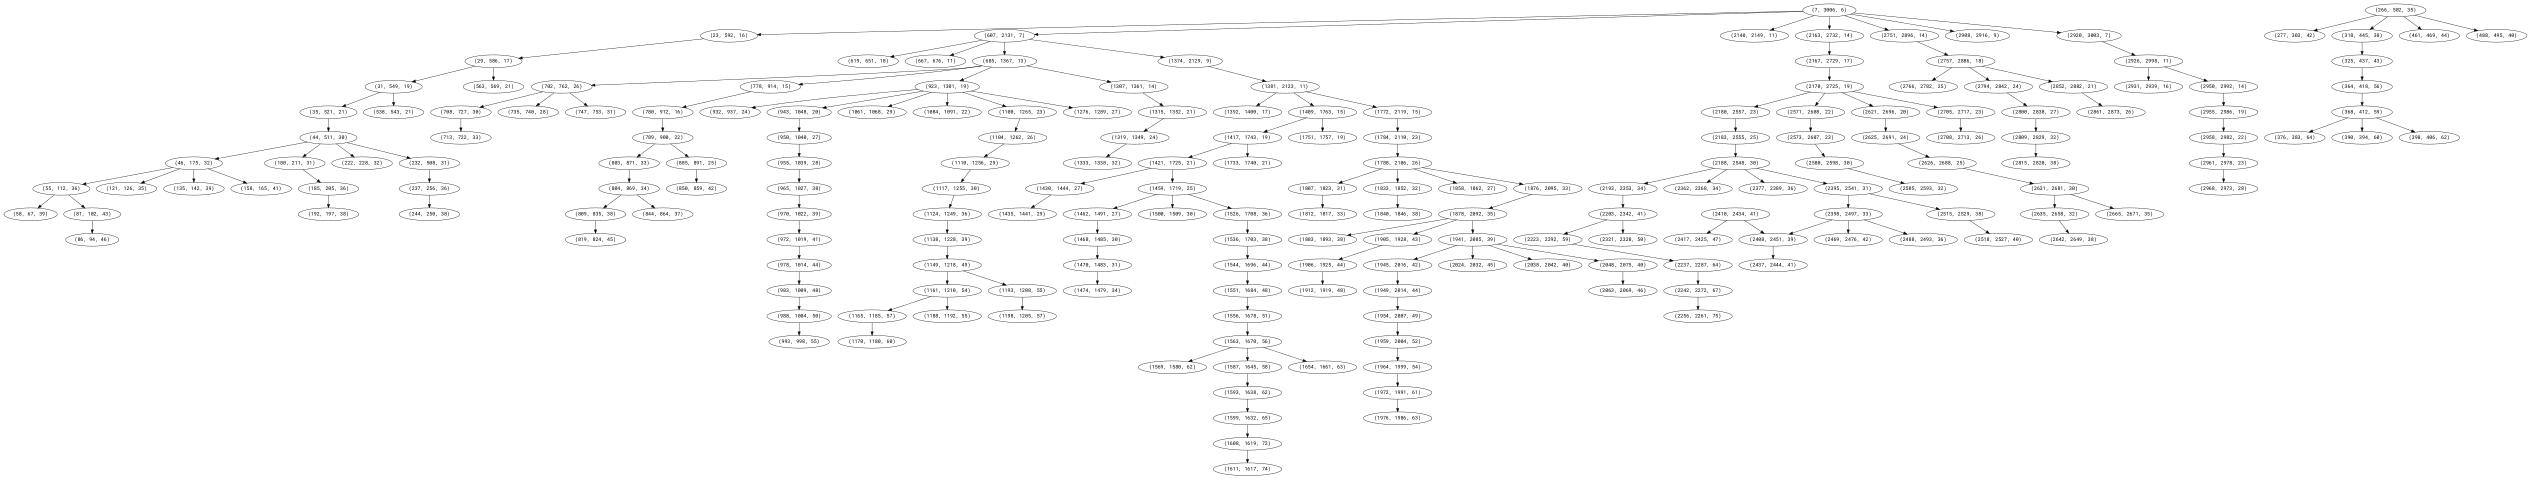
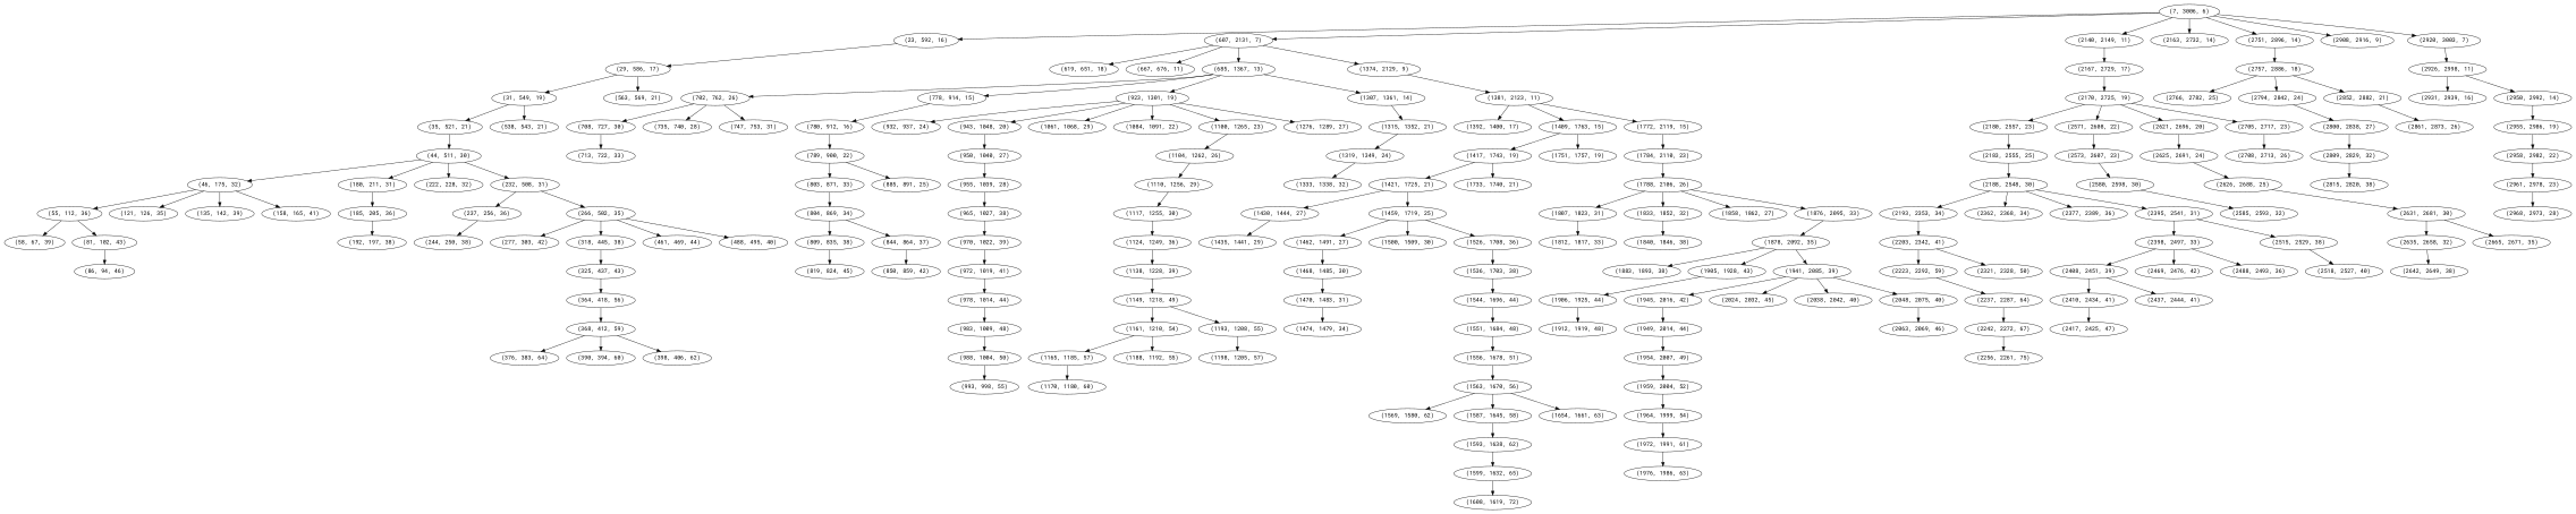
  digraph {
    fontname="Roboto Mono"
    node [fontname="Roboto Mono"]
    edge [fontname="Roboto Mono"]
    "(7, 3006, 6)"
    "(23, 592, 16)"
    "(607, 2131, 7)"
    "(2140, 2149, 11)"
    "(2163, 2732, 14)"
    "(2751, 2896, 14)"
    "(2908, 2916, 9)"
    "(2920, 3003, 7)"
    "(29, 586, 17)"
    "(619, 651, 18)"
    "(667, 676, 11)"
    "(685, 1367, 13)"
    "(1374, 2129, 9)"
    "(2167, 2729, 17)"
    "(2757, 2886, 18)"
    "(2926, 2998, 11)"
    "(31, 549, 19)"
    "(563, 569, 21)"
    "(35, 521, 21)"
    "(538, 543, 21)"
    "(44, 511, 30)"
    "(46, 175, 32)"
    "(180, 211, 31)"
    "(222, 228, 32)"
    "(232, 508, 31)"
    "(55, 112, 36)"
    "(121, 126, 35)"
    "(135, 142, 39)"
    "(158, 165, 41)"
    "(185, 205, 36)"
    "(237, 256, 36)"
    "(266, 502, 35)"
    "(58, 67, 39)"
    "(81, 102, 43)"
    "(86, 94, 46)"
    "(192, 197, 38)"
    "(244, 250, 38)"
    "(277, 303, 42)"
    "(318, 445, 38)"
    "(461, 469, 44)"
    "(488, 495, 40)"
    "(325, 437, 43)"
    "(364, 418, 56)"
    "(368, 412, 59)"
    "(376, 383, 64)"
    "(390, 394, 60)"
    "(398, 406, 62)"
    "(702, 762, 26)"
    "(778, 914, 15)"
    "(923, 1301, 19)"
    "(1307, 1361, 14)"
    "(1381, 2123, 11)"
    "(708, 727, 30)"
    "(735, 740, 28)"
    "(747, 753, 31)"
    "(780, 912, 16)"
    "(932, 937, 24)"
    "(943, 1048, 20)"
    "(1061, 1068, 29)"
    "(1084, 1091, 22)"
    "(1100, 1265, 23)"
    "(1276, 1289, 27)"
    "(1315, 1352, 21)"
    "(713, 722, 33)"
    "(789, 900, 22)"
    "(803, 871, 33)"
    "(885, 891, 25)"
    "(804, 869, 34)"
    "(809, 835, 38)"
    "(844, 864, 37)"
    "(819, 824, 45)"
    "(850, 859, 42)"
    "(950, 1040, 27)"
    "(1104, 1262, 26)"
    "(955, 1039, 28)"
    "(965, 1027, 38)"
    "(970, 1022, 39)"
    "(972, 1019, 41)"
    "(978, 1014, 44)"
    "(983, 1009, 48)"
    "(988, 1004, 50)"
    "(993, 998, 55)"
    "(1110, 1256, 29)"
    "(1117, 1255, 30)"
    "(1124, 1249, 36)"
    "(1138, 1228, 39)"
    "(1149, 1218, 49)"
    "(1161, 1210, 54)"
    "(1193, 1208, 55)"
    "(1165, 1185, 57)"
    "(1188, 1192, 55)"
    "(1170, 1180, 60)"
    "(1198, 1205, 57)"
    "(1319, 1349, 24)"
    "(1333, 1338, 32)"
    "(1392, 1400, 17)"
    "(1409, 1763, 15)"
    "(1772, 2119, 15)"
    "(1417, 1743, 19)"
    "(1751, 1757, 19)"
    "(1784, 2110, 23)"
    "(1421, 1725, 21)"
    "(1733, 1740, 21)"
    "(1430, 1444, 27)"
    "(1459, 1719, 25)"
    "(1435, 1441, 29)"
    "(1462, 1491, 27)"
    "(1500, 1509, 30)"
    "(1526, 1708, 36)"
    "(1468, 1485, 30)"
    "(1536, 1703, 38)"
    "(1470, 1483, 31)"
    "(1474, 1479, 34)"
    "(1544, 1696, 44)"
    "(1551, 1684, 48)"
    "(1556, 1678, 51)"
    "(1563, 1670, 56)"
    "(1569, 1580, 62)"
    "(1587, 1645, 58)"
    "(1654, 1661, 63)"
    "(1593, 1638, 62)"
    "(1599, 1632, 65)"
    "(1608, 1619, 72)"
-   "(1611, 1617, 74)"
    "(1788, 2106, 26)"
    "(1807, 1823, 31)"
    "(1833, 1852, 32)"
    "(1858, 1862, 27)"
    "(1876, 2095, 33)"
    "(1812, 1817, 33)"
    "(1840, 1846, 38)"
    "(1878, 2092, 35)"
    "(1883, 1893, 38)"
    "(1905, 1928, 43)"
    "(1941, 2085, 39)"
    "(1906, 1925, 44)"
    "(1945, 2016, 42)"
    "(2024, 2032, 45)"
    "(2038, 2042, 40)"
    "(2048, 2075, 40)"
    "(1912, 1919, 48)"
    "(1949, 2014, 44)"
    "(2063, 2069, 46)"
    "(1954, 2007, 49)"
    "(1959, 2004, 52)"
    "(1964, 1999, 54)"
    "(1972, 1991, 61)"
    "(1976, 1986, 63)"
    "(2170, 2725, 19)"
    "(2180, 2557, 23)"
    "(2571, 2608, 22)"
    "(2621, 2696, 20)"
    "(2705, 2717, 23)"
    "(2183, 2555, 25)"
    "(2573, 2607, 23)"
    "(2625, 2691, 24)"
    "(2708, 2713, 26)"
    "(2188, 2548, 30)"
    "(2193, 2353, 34)"
    "(2362, 2368, 34)"
    "(2377, 2389, 36)"
    "(2395, 2541, 31)"
    "(2203, 2342, 41)"
    "(2398, 2497, 33)"
    "(2515, 2529, 38)"
    "(2223, 2292, 59)"
    "(2321, 2328, 50)"
    "(2237, 2287, 64)"
    "(2242, 2272, 67)"
    "(2256, 2261, 75)"
    "(2408, 2451, 39)"
    "(2469, 2476, 42)"
    "(2488, 2493, 36)"
    "(2518, 2527, 40)"
    "(2410, 2434, 41)"
    "(2437, 2444, 41)"
    "(2417, 2425, 47)"
    "(2580, 2598, 30)"
    "(2585, 2593, 32)"
    "(2626, 2688, 25)"
    "(2631, 2681, 30)"
    "(2635, 2658, 32)"
    "(2665, 2671, 35)"
    "(2642, 2649, 38)"
    "(2766, 2782, 25)"
    "(2794, 2842, 24)"
    "(2852, 2882, 21)"
    "(2800, 2838, 27)"
    "(2861, 2873, 26)"
    "(2809, 2829, 32)"
    "(2815, 2820, 38)"
    "(2931, 2939, 16)"
    "(2950, 2992, 14)"
    "(2955, 2986, 19)"
    "(2958, 2982, 22)"
    "(2961, 2978, 23)"
    "(2968, 2973, 28)"
    "(7, 3006, 6)" -> "(23, 592, 16)"
    "(7, 3006, 6)" -> "(607, 2131, 7)"
    "(7, 3006, 6)" -> "(2140, 2149, 11)"
    "(7, 3006, 6)" -> "(2163, 2732, 14)"
    "(7, 3006, 6)" -> "(2751, 2896, 14)"
    "(7, 3006, 6)" -> "(2908, 2916, 9)"
    "(7, 3006, 6)" -> "(2920, 3003, 7)"
    "(23, 592, 16)" -> "(29, 586, 17)"
    "(607, 2131, 7)" -> "(619, 651, 18)"
    "(607, 2131, 7)" -> "(667, 676, 11)"
    "(607, 2131, 7)" -> "(685, 1367, 13)"
    "(607, 2131, 7)" -> "(1374, 2129, 9)"
-   "(2163, 2732, 14)" -> "(2167, 2729, 17)"
+   "(2140, 2149, 11)" -> "(2167, 2729, 17)"
    "(2751, 2896, 14)" -> "(2757, 2886, 18)"
    "(2920, 3003, 7)" -> "(2926, 2998, 11)"
    "(29, 586, 17)" -> "(31, 549, 19)"
    "(29, 586, 17)" -> "(563, 569, 21)"
    "(685, 1367, 13)" -> "(702, 762, 26)"
    "(685, 1367, 13)" -> "(778, 914, 15)"
    "(685, 1367, 13)" -> "(923, 1301, 19)"
    "(685, 1367, 13)" -> "(1307, 1361, 14)"
    "(1374, 2129, 9)" -> "(1381, 2123, 11)"
    "(2167, 2729, 17)" -> "(2170, 2725, 19)"
    "(2757, 2886, 18)" -> "(2766, 2782, 25)"
    "(2757, 2886, 18)" -> "(2794, 2842, 24)"
    "(2757, 2886, 18)" -> "(2852, 2882, 21)"
    "(2926, 2998, 11)" -> "(2931, 2939, 16)"
    "(2926, 2998, 11)" -> "(2950, 2992, 14)"
    "(31, 549, 19)" -> "(35, 521, 21)"
    "(31, 549, 19)" -> "(538, 543, 21)"
    "(35, 521, 21)" -> "(44, 511, 30)"
    "(44, 511, 30)" -> "(46, 175, 32)"
    "(44, 511, 30)" -> "(180, 211, 31)"
    "(44, 511, 30)" -> "(222, 228, 32)"
    "(44, 511, 30)" -> "(232, 508, 31)"
    "(46, 175, 32)" -> "(55, 112, 36)"
    "(46, 175, 32)" -> "(121, 126, 35)"
    "(46, 175, 32)" -> "(135, 142, 39)"
    "(46, 175, 32)" -> "(158, 165, 41)"
    "(180, 211, 31)" -> "(185, 205, 36)"
    "(232, 508, 31)" -> "(237, 256, 36)"
+   "(232, 508, 31)" -> "(266, 502, 35)"
    "(55, 112, 36)" -> "(58, 67, 39)"
    "(55, 112, 36)" -> "(81, 102, 43)"
    "(185, 205, 36)" -> "(192, 197, 38)"
    "(237, 256, 36)" -> "(244, 250, 38)"
    "(266, 502, 35)" -> "(277, 303, 42)"
    "(266, 502, 35)" -> "(318, 445, 38)"
    "(266, 502, 35)" -> "(461, 469, 44)"
    "(266, 502, 35)" -> "(488, 495, 40)"
    "(81, 102, 43)" -> "(86, 94, 46)"
    "(318, 445, 38)" -> "(325, 437, 43)"
    "(325, 437, 43)" -> "(364, 418, 56)"
    "(364, 418, 56)" -> "(368, 412, 59)"
    "(368, 412, 59)" -> "(376, 383, 64)"
    "(368, 412, 59)" -> "(390, 394, 60)"
    "(368, 412, 59)" -> "(398, 406, 62)"
    "(702, 762, 26)" -> "(708, 727, 30)"
    "(702, 762, 26)" -> "(735, 740, 28)"
    "(702, 762, 26)" -> "(747, 753, 31)"
    "(778, 914, 15)" -> "(780, 912, 16)"
    "(923, 1301, 19)" -> "(932, 937, 24)"
    "(923, 1301, 19)" -> "(943, 1048, 20)"
    "(923, 1301, 19)" -> "(1061, 1068, 29)"
    "(923, 1301, 19)" -> "(1084, 1091, 22)"
    "(923, 1301, 19)" -> "(1100, 1265, 23)"
    "(923, 1301, 19)" -> "(1276, 1289, 27)"
    "(1307, 1361, 14)" -> "(1315, 1352, 21)"
    "(1381, 2123, 11)" -> "(1392, 1400, 17)"
    "(1381, 2123, 11)" -> "(1409, 1763, 15)"
    "(1381, 2123, 11)" -> "(1772, 2119, 15)"
    "(708, 727, 30)" -> "(713, 722, 33)"
    "(780, 912, 16)" -> "(789, 900, 22)"
    "(943, 1048, 20)" -> "(950, 1040, 27)"
    "(1100, 1265, 23)" -> "(1104, 1262, 26)"
    "(1315, 1352, 21)" -> "(1319, 1349, 24)"
    "(789, 900, 22)" -> "(803, 871, 33)"
    "(789, 900, 22)" -> "(885, 891, 25)"
    "(803, 871, 33)" -> "(804, 869, 34)"
    "(804, 869, 34)" -> "(809, 835, 38)"
    "(804, 869, 34)" -> "(844, 864, 37)"
    "(809, 835, 38)" -> "(819, 824, 45)"
-   "(885, 891, 25)" -> "(850, 859, 42)"
+   "(844, 864, 37)" -> "(850, 859, 42)"
    "(950, 1040, 27)" -> "(955, 1039, 28)"
    "(1104, 1262, 26)" -> "(1110, 1256, 29)"
    "(955, 1039, 28)" -> "(965, 1027, 38)"
    "(965, 1027, 38)" -> "(970, 1022, 39)"
    "(970, 1022, 39)" -> "(972, 1019, 41)"
    "(972, 1019, 41)" -> "(978, 1014, 44)"
    "(978, 1014, 44)" -> "(983, 1009, 48)"
    "(983, 1009, 48)" -> "(988, 1004, 50)"
    "(988, 1004, 50)" -> "(993, 998, 55)"
    "(1110, 1256, 29)" -> "(1117, 1255, 30)"
    "(1117, 1255, 30)" -> "(1124, 1249, 36)"
    "(1124, 1249, 36)" -> "(1138, 1228, 39)"
    "(1138, 1228, 39)" -> "(1149, 1218, 49)"
    "(1149, 1218, 49)" -> "(1161, 1210, 54)"
    "(1149, 1218, 49)" -> "(1193, 1208, 55)"
    "(1161, 1210, 54)" -> "(1165, 1185, 57)"
    "(1161, 1210, 54)" -> "(1188, 1192, 55)"
    "(1193, 1208, 55)" -> "(1198, 1205, 57)"
    "(1165, 1185, 57)" -> "(1170, 1180, 60)"
    "(1319, 1349, 24)" -> "(1333, 1338, 32)"
    "(1409, 1763, 15)" -> "(1417, 1743, 19)"
    "(1409, 1763, 15)" -> "(1751, 1757, 19)"
    "(1772, 2119, 15)" -> "(1784, 2110, 23)"
    "(1417, 1743, 19)" -> "(1421, 1725, 21)"
    "(1417, 1743, 19)" -> "(1733, 1740, 21)"
    "(1784, 2110, 23)" -> "(1788, 2106, 26)"
    "(1421, 1725, 21)" -> "(1430, 1444, 27)"
    "(1421, 1725, 21)" -> "(1459, 1719, 25)"
    "(1430, 1444, 27)" -> "(1435, 1441, 29)"
    "(1459, 1719, 25)" -> "(1462, 1491, 27)"
    "(1459, 1719, 25)" -> "(1500, 1509, 30)"
    "(1459, 1719, 25)" -> "(1526, 1708, 36)"
    "(1462, 1491, 27)" -> "(1468, 1485, 30)"
    "(1526, 1708, 36)" -> "(1536, 1703, 38)"
    "(1468, 1485, 30)" -> "(1470, 1483, 31)"
    "(1536, 1703, 38)" -> "(1544, 1696, 44)"
    "(1470, 1483, 31)" -> "(1474, 1479, 34)"
    "(1544, 1696, 44)" -> "(1551, 1684, 48)"
    "(1551, 1684, 48)" -> "(1556, 1678, 51)"
    "(1556, 1678, 51)" -> "(1563, 1670, 56)"
    "(1563, 1670, 56)" -> "(1569, 1580, 62)"
    "(1563, 1670, 56)" -> "(1587, 1645, 58)"
    "(1563, 1670, 56)" -> "(1654, 1661, 63)"
    "(1587, 1645, 58)" -> "(1593, 1638, 62)"
    "(1593, 1638, 62)" -> "(1599, 1632, 65)"
    "(1599, 1632, 65)" -> "(1608, 1619, 72)"
-   "(1608, 1619, 72)" -> "(1611, 1617, 74)"
    "(1788, 2106, 26)" -> "(1807, 1823, 31)"
    "(1788, 2106, 26)" -> "(1833, 1852, 32)"
    "(1788, 2106, 26)" -> "(1858, 1862, 27)"
    "(1788, 2106, 26)" -> "(1876, 2095, 33)"
    "(1807, 1823, 31)" -> "(1812, 1817, 33)"
    "(1833, 1852, 32)" -> "(1840, 1846, 38)"
    "(1876, 2095, 33)" -> "(1878, 2092, 35)"
    "(1878, 2092, 35)" -> "(1883, 1893, 38)"
    "(1878, 2092, 35)" -> "(1905, 1928, 43)"
    "(1878, 2092, 35)" -> "(1941, 2085, 39)"
    "(1905, 1928, 43)" -> "(1906, 1925, 44)"
    "(1941, 2085, 39)" -> "(1945, 2016, 42)"
    "(1941, 2085, 39)" -> "(2024, 2032, 45)"
    "(1941, 2085, 39)" -> "(2038, 2042, 40)"
    "(1941, 2085, 39)" -> "(2048, 2075, 40)"
    "(1906, 1925, 44)" -> "(1912, 1919, 48)"
    "(1945, 2016, 42)" -> "(1949, 2014, 44)"
    "(2048, 2075, 40)" -> "(2063, 2069, 46)"
    "(1949, 2014, 44)" -> "(1954, 2007, 49)"
    "(1954, 2007, 49)" -> "(1959, 2004, 52)"
    "(1959, 2004, 52)" -> "(1964, 1999, 54)"
    "(1964, 1999, 54)" -> "(1972, 1991, 61)"
    "(1972, 1991, 61)" -> "(1976, 1986, 63)"
    "(2170, 2725, 19)" -> "(2180, 2557, 23)"
    "(2170, 2725, 19)" -> "(2571, 2608, 22)"
    "(2170, 2725, 19)" -> "(2621, 2696, 20)"
    "(2170, 2725, 19)" -> "(2705, 2717, 23)"
    "(2180, 2557, 23)" -> "(2183, 2555, 25)"
    "(2571, 2608, 22)" -> "(2573, 2607, 23)"
    "(2621, 2696, 20)" -> "(2625, 2691, 24)"
    "(2705, 2717, 23)" -> "(2708, 2713, 26)"
    "(2183, 2555, 25)" -> "(2188, 2548, 30)"
    "(2573, 2607, 23)" -> "(2580, 2598, 30)"
    "(2625, 2691, 24)" -> "(2626, 2688, 25)"
    "(2188, 2548, 30)" -> "(2193, 2353, 34)"
    "(2188, 2548, 30)" -> "(2362, 2368, 34)"
    "(2188, 2548, 30)" -> "(2377, 2389, 36)"
    "(2188, 2548, 30)" -> "(2395, 2541, 31)"
    "(2193, 2353, 34)" -> "(2203, 2342, 41)"
    "(2395, 2541, 31)" -> "(2398, 2497, 33)"
    "(2395, 2541, 31)" -> "(2515, 2529, 38)"
    "(2203, 2342, 41)" -> "(2223, 2292, 59)"
    "(2203, 2342, 41)" -> "(2321, 2328, 50)"
    "(2398, 2497, 33)" -> "(2408, 2451, 39)"
    "(2398, 2497, 33)" -> "(2469, 2476, 42)"
    "(2398, 2497, 33)" -> "(2488, 2493, 36)"
    "(2515, 2529, 38)" -> "(2518, 2527, 40)"
    "(2223, 2292, 59)" -> "(2237, 2287, 64)"
    "(2237, 2287, 64)" -> "(2242, 2272, 67)"
    "(2242, 2272, 67)" -> "(2256, 2261, 75)"
-   "(2410, 2434, 41)" -> "(2408, 2451, 39)"
+   "(2408, 2451, 39)" -> "(2410, 2434, 41)"
    "(2408, 2451, 39)" -> "(2437, 2444, 41)"
    "(2410, 2434, 41)" -> "(2417, 2425, 47)"
    "(2580, 2598, 30)" -> "(2585, 2593, 32)"
    "(2626, 2688, 25)" -> "(2631, 2681, 30)"
    "(2631, 2681, 30)" -> "(2635, 2658, 32)"
    "(2631, 2681, 30)" -> "(2665, 2671, 35)"
    "(2635, 2658, 32)" -> "(2642, 2649, 38)"
    "(2794, 2842, 24)" -> "(2800, 2838, 27)"
    "(2852, 2882, 21)" -> "(2861, 2873, 26)"
    "(2800, 2838, 27)" -> "(2809, 2829, 32)"
    "(2809, 2829, 32)" -> "(2815, 2820, 38)"
    "(2950, 2992, 14)" -> "(2955, 2986, 19)"
    "(2955, 2986, 19)" -> "(2958, 2982, 22)"
    "(2958, 2982, 22)" -> "(2961, 2978, 23)"
    "(2961, 2978, 23)" -> "(2968, 2973, 28)"
  }
